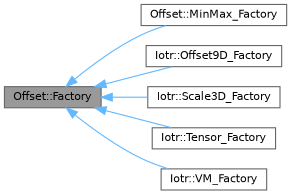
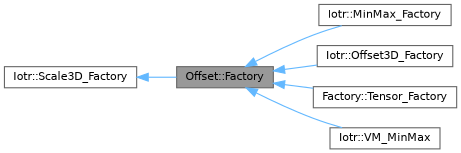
  digraph {
    rankdir=LR
    node [color=gray40 fillcolor=white fontname=Helvetica fontsize=10 shape=box style=filled]
    edge [color=steelblue1 dir=back fontname=Helvetica fontsize=10 labelfontname=Helvetica labelfontsize=10 style=solid]
    n1 [fillcolor=grey60 fontcolor=black height=0.2 label="Offset::Factory" width=0.4]
-   n2 [height=0.2 label="Offset::MinMax_Factory" width=0.4]
-   n3 [height=0.2 label="Iotr::Offset9D_Factory" width=0.4]
+   n2 [height=0.2 label="Iotr::MinMax_Factory" width=0.4]
+   n3 [height=0.2 label="Iotr::Offset3D_Factory" width=0.4]
    n4 [height=0.2 label="Iotr::Scale3D_Factory" width=0.4]
-   n5 [height=0.2 label="Iotr::Tensor_Factory" width=0.4]
-   n6 [height=0.2 label="Iotr::VM_Factory" width=0.4]
+   n5 [height=0.2 label="Factory::Tensor_Factory" width=0.4]
+   n6 [height=0.2 label="Iotr::VM_MinMax" width=0.4]
    n1 -> n2
    n1 -> n3
-   n1 -> n4
+   n4 -> n1
    n1 -> n5
    n1 -> n6
  }
